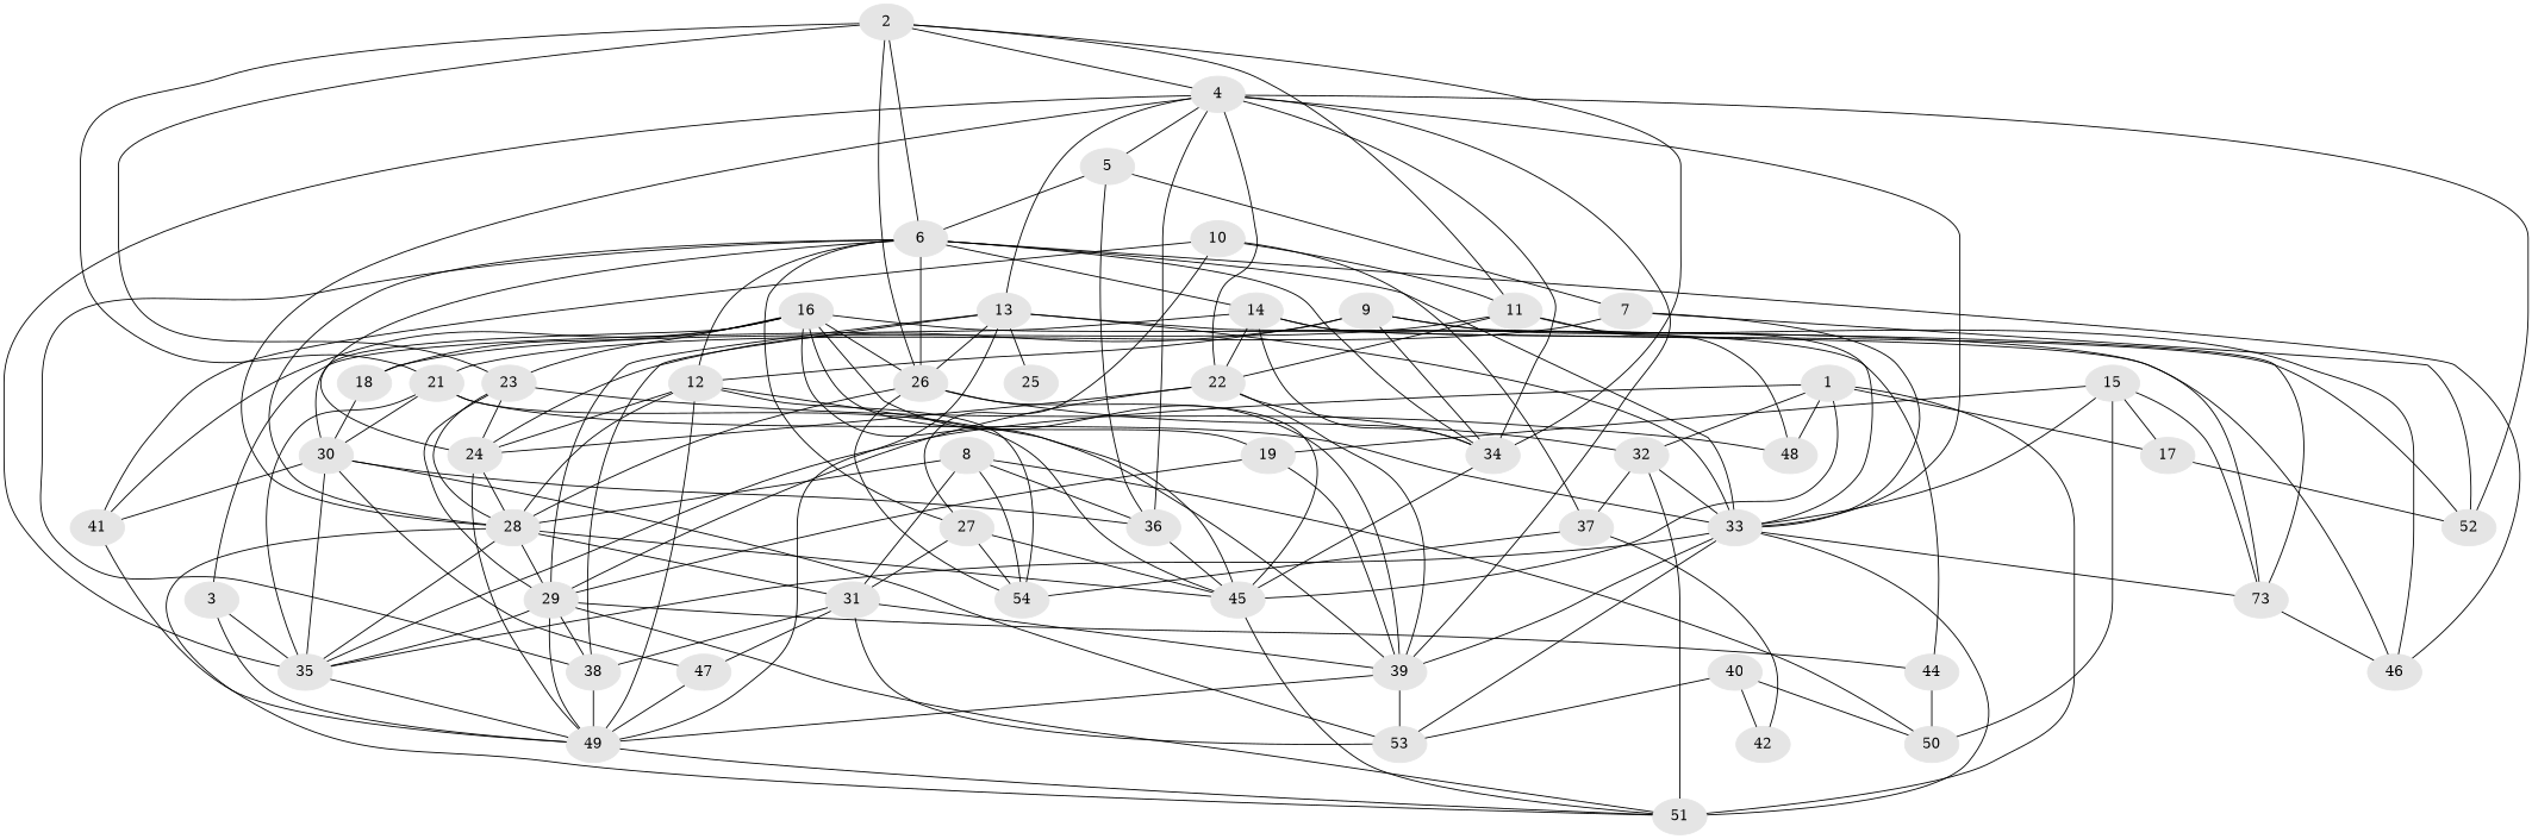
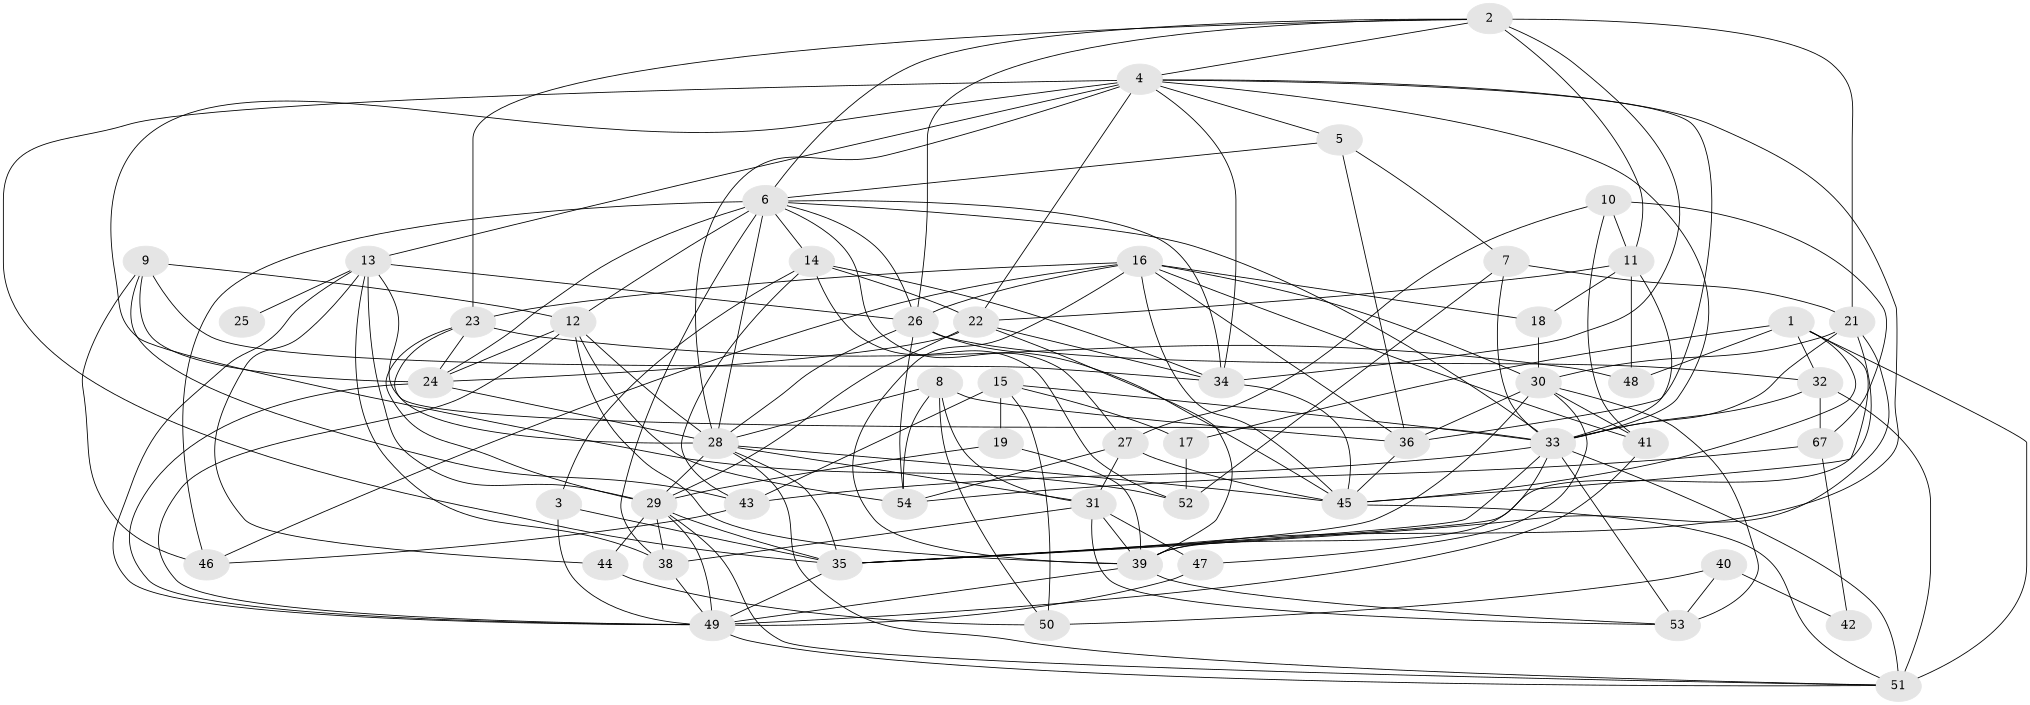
  graph {
    node [color=gray90 style=filled]
    edge [weight=1.0]
    1
    17
    32
    35
    45
    48
    51
    52
    33
-   37
+   37 [label=67]
    49
    2
    4
    6
    11
    21
    23
    26
    34
    5
    13
    22
    28
    36
    39
    12
    14
    24
    27
    38
    46
    18
    30
    29
    54
    3
    7
    25
    44
    31
-   43 [label=73]
+   43
    53
    8
    50
    47
    9
    10
    41
    42
    15
    19
    16
    40
    1 -- 17
    1 -- 32
    1 -- 35
    1 -- 45
    1 -- 48
    1 -- 51
    17 -- 52
    32 -- 51 [weight=3.0]
    32 -- 33
    32 -- 37
    35 -- 49
    45 -- 51
    33 -- 35
    33 -- 51
    33 -- 39
    33 -- 43
    33 -- 53
    37 -- 54
    37 -- 42
    49 -- 51
    2 -- 4
    2 -- 6
    2 -- 11
    2 -- 21 [weight=2.0]
    2 -- 23
    2 -- 26
    2 -- 34
    4 -- 35 [weight=2.0]
    4 -- 52
    4 -- 33
    4 -- 34
    4 -- 5
    4 -- 13
    4 -- 22 [weight=2.0]
    4 -- 28
    4 -- 36
    4 -- 39 [weight=2.0]
    6 -- 33
    6 -- 26
    6 -- 34
    6 -- 28
    6 -- 12 [weight=3.0]
    6 -- 14
    6 -- 24
    6 -- 27
    6 -- 38
    6 -- 46
    11 -- 48
    11 -- 33
    11 -- 22
    11 -- 18
    21 -- 35
    21 -- 45
    21 -- 33
    21 -- 30 [weight=2.0]
    23 -- 48
    23 -- 28
    23 -- 24
    23 -- 29
    26 -- 32
    26 -- 45 [weight=2.0]
    26 -- 28 [weight=3.0]
    26 -- 54
    34 -- 45
    5 -- 6 [weight=2.0]
    5 -- 36 [weight=2.0]
    5 -- 7
    13 -- 33
    13 -- 49
    13 -- 26
    13 -- 38
    13 -- 29
    13 -- 25
    13 -- 44
    22 -- 34 [weight=2.0]
    22 -- 39
    22 -- 24
    22 -- 29 [weight=2.0]
    28 -- 35
    28 -- 45
    28 -- 51
    28 -- 29
    28 -- 31
    36 -- 45
    39 -- 49
    39 -- 53
    12 -- 49
    12 -- 28
    12 -- 39
    12 -- 24
    12 -- 54
    14 -- 52
    14 -- 34 [weight=2.0]
    14 -- 22
    14 -- 3
    14 -- 43
    24 -- 49
    24 -- 28
    27 -- 45
    27 -- 54
    27 -- 31
    38 -- 49 [weight=2.0]
    18 -- 30
    30 -- 35 [weight=2.0]
    30 -- 36
    30 -- 53
    30 -- 47
    30 -- 41
    29 -- 35
    29 -- 51
    29 -- 49
    29 -- 38
    29 -- 44
    3 -- 35
    3 -- 49
    7 -- 52
    7 -- 33
    7 -- 21 [weight=2.0]
    44 -- 50
    31 -- 39
    31 -- 38
    31 -- 53
    31 -- 47
    43 -- 46
    8 -- 28
    8 -- 36
    8 -- 54
    8 -- 31
    8 -- 50
    47 -- 49
    9 -- 34
    9 -- 12
    9 -- 24
    9 -- 46
    9 -- 43
    10 -- 37
    10 -- 11
    10 -- 27
    10 -- 41
    41 -- 49 [weight=2.0]
    15 -- 17
    15 -- 33
    15 -- 43
    15 -- 50 [weight=2.0]
    15 -- 19
    19 -- 39
    19 -- 29
    16 -- 45
    16 -- 23 [weight=2.0]
    16 -- 26
    16 -- 39
    16 -- 46
    16 -- 18
    16 -- 30
    16 -- 41
-   16 -- 19 [weight=2.0]
+   16 -- 36 [weight=2.0]
    40 -- 53
    40 -- 50
    40 -- 42
  }
